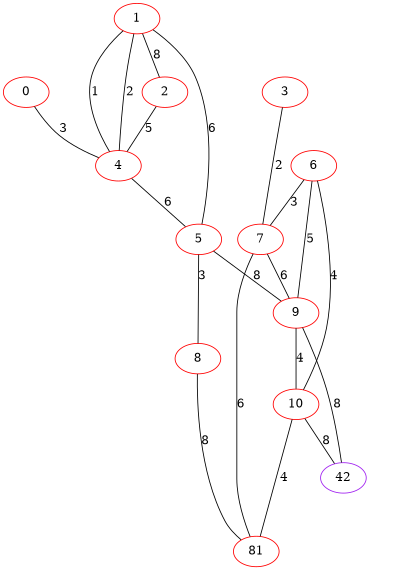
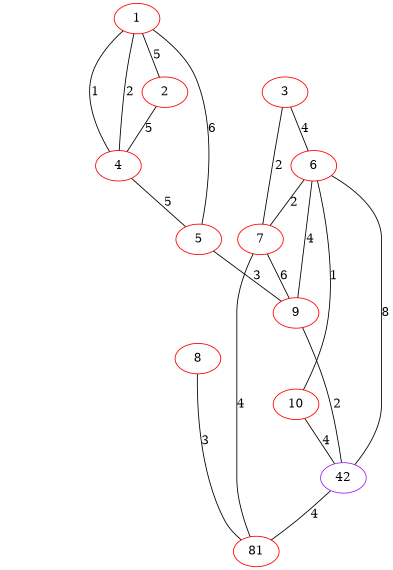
  graph {
    node [color=red weight=1]
-   0
    4
    1
    2
    5
    8
    9
    3
    6
    7
    10
    n12 [color=purple label=42 weight=4]
    n13 [label=81]
-   0 -- 4 [label=3]
-   4 -- 5 [label=6]
+   4 -- 5 [label=5]
    1 -- 4 [label=1]
    1 -- 4 [label=2]
-   1 -- 2 [label=8]
+   1 -- 2 [label=5]
    1 -- 5 [label=6]
    2 -- 4 [label=5]
-   5 -- 8 [label=3]
-   5 -- 9 [label=8]
-   8 -- n13 [label=8]
-   9 -- 10 [label=4]
-   9 -- n12 [label=8]
+   5 -- 9 [label=3]
+   8 -- n13 [label=3]
+   9 -- n12 [label=2]
+   3 -- 6 [label=4]
    3 -- 7 [label=2]
-   6 -- 9 [label=5]
-   6 -- 7 [label=3]
-   6 -- 10 [label=4]
+   6 -- 9 [label=4]
+   6 -- 7 [label=2]
+   6 -- 10 [label=1]
+   6 -- n12 [label=8]
    7 -- 9 [label=6]
-   7 -- n13 [label=6]
-   10 -- n12 [label=8]
-   10 -- n13 [label=4]
+   7 -- n13 [label=4]
+   10 -- n12 [label=4]
+   n12 -- n13 [label=4]
  }
